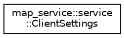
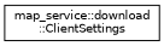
  digraph {
    rankdir=LR
-   n1 [color=black fillcolor=white fontname=Helvetica fontsize=10 height=0.2 label="map_service::service\l::ClientSettings" shape=record style=filled width=0.4]
+   n1 [color=black fillcolor=white fontname=Helvetica fontsize=10 height=0.2 label="map_service::download\l::ClientSettings" shape=record style=filled width=0.4]
  }
